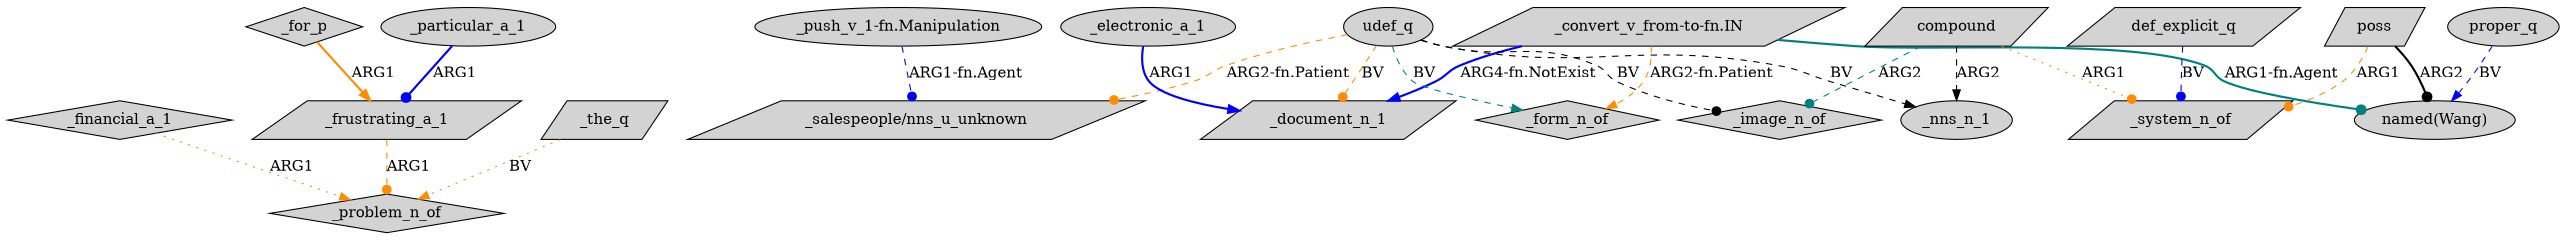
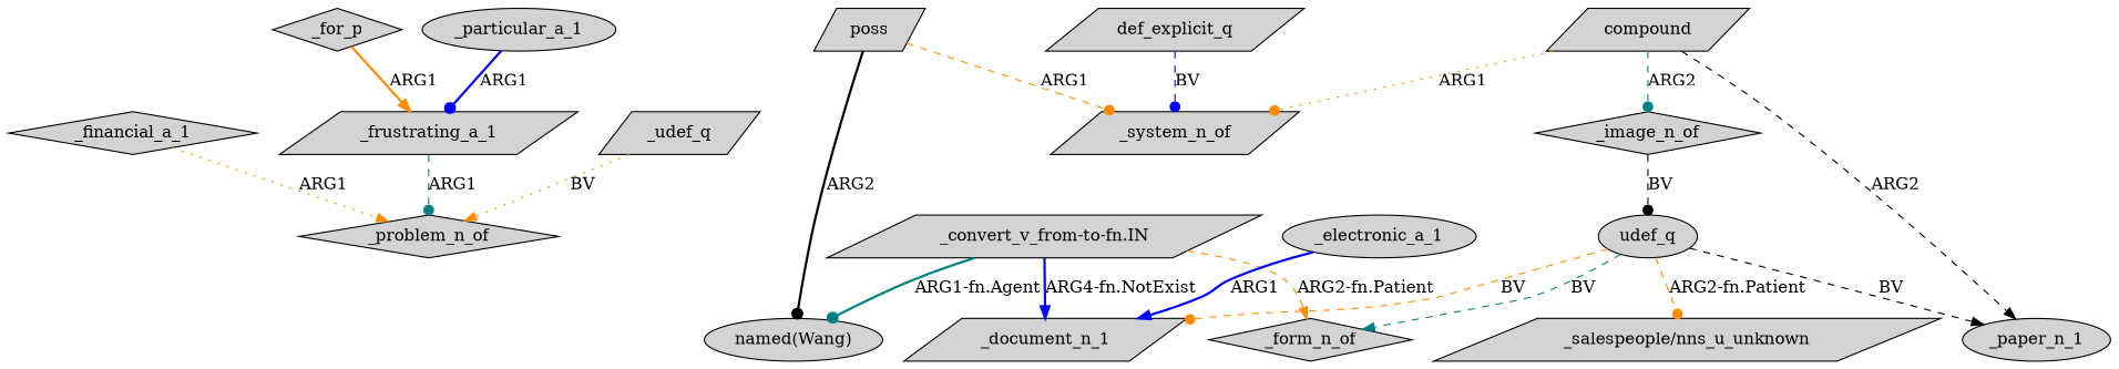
  digraph {
    node [shape=parallelogram style=filled]
    edge [arrowhead=dot color=darkorange style=dashed]
    _financial_a_1 [shape=diamond]
    _problem_n_of [shape=diamond]
    "_convert_v_from-to-fn.IN"
    _document_n_1
    _form_n_of [shape=diamond]
    "named(Wang)" [shape=ellipse]
-   "_push_v_1-fn.Manipulation" [shape=ellipse]
    "_salespeople/nns_u_unknown"
    compound
    _system_n_of
    _image_n_of [shape=diamond]
-   _paper_n_1 [shape=ellipse label=_nns_n_1]
+   _paper_n_1 [shape=ellipse]
    _for_p [shape=diamond]
    _frustrating_a_1
    udef_q [shape=ellipse]
-   _the_q
+   _the_q [label=_udef_q]
    poss
    def_explicit_q
-   proper_q [shape=ellipse]
    _particular_a_1 [shape=ellipse]
    _electronic_a_1 [shape=ellipse]
    _financial_a_1 -> _problem_n_of [arrowhead=normal label=ARG1 style=dotted]
    "_convert_v_from-to-fn.IN" -> _document_n_1 [arrowhead=normal color=blue label="ARG4-fn.NotExist" style=bold]
    "_convert_v_from-to-fn.IN" -> _form_n_of [arrowhead=normal label="ARG2-fn.Patient"]
    "_convert_v_from-to-fn.IN" -> "named(Wang)" [color=teal label="ARG1-fn.Agent" style=bold]
-   "_push_v_1-fn.Manipulation" -> "_salespeople/nns_u_unknown" [color=blue label="ARG1-fn.Agent"]
    compound -> _system_n_of [label=ARG1 style=dotted]
    compound -> _image_n_of [color=teal label=ARG2]
    compound -> _paper_n_1 [arrowhead=normal color=black label=ARG2]
    _for_p -> _frustrating_a_1 [arrowhead=normal label=ARG1 style=bold]
-   _frustrating_a_1 -> _problem_n_of [label=ARG1]
+   _frustrating_a_1 -> _problem_n_of [color=teal label=ARG1]
    udef_q -> _document_n_1 [label=BV]
    udef_q -> _form_n_of [arrowhead=normal color=teal label=BV]
    udef_q -> "_salespeople/nns_u_unknown" [label="ARG2-fn.Patient"]
-   udef_q -> _image_n_of [color=black label=BV]
+   _image_n_of -> udef_q [color=black label=BV]
    udef_q -> _paper_n_1 [arrowhead=normal color=black label=BV]
    _the_q -> _problem_n_of [arrowhead=normal label=BV style=dotted]
    poss -> "named(Wang)" [color=black label=ARG2 style=bold]
    poss -> _system_n_of [label=ARG1]
    def_explicit_q -> _system_n_of [color=blue label=BV]
-   proper_q -> "named(Wang)" [arrowhead=normal color=blue label=BV]
    _particular_a_1 -> _frustrating_a_1 [color=blue label=ARG1 style=bold]
    _electronic_a_1 -> _document_n_1 [arrowhead=normal color=blue label=ARG1 style=bold]
  }
